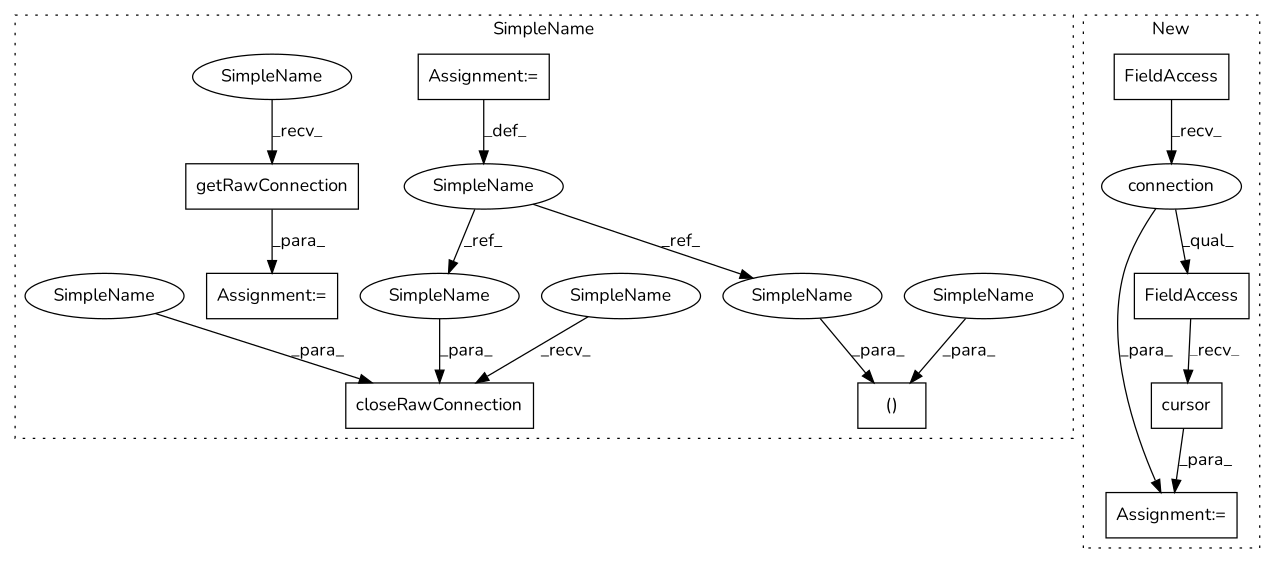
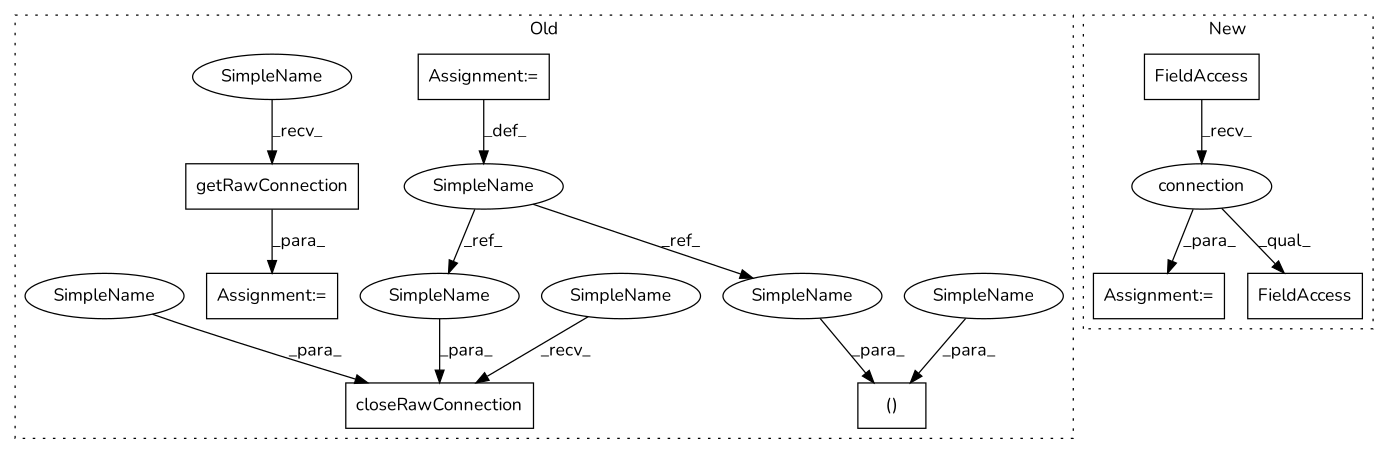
  digraph {
    fontname=Nunito
    node [a=42 fontname=Nunito l=2 s=2086 shape=box]
    edge [fontname=Nunito]
    n1 [a=106 l=21 label="()"]
    n2 [a=7 label="Assignment:=" s=1971]
    n3 [a=32 l="19,1" label=closeRawConnection s="4098,4126"]
    n4 [label=SimpleName s=1971 shape=ellipse]
    n5 [a=32 l=18 label=getRawConnection s=2118]
    n6 [a=7 label="Assignment:=" s=2107]
    n7 [l=6 label=SimpleName s=4120 shape=ellipse]
    n8 [l=6 label=SimpleName s=2101 shape=ellipse]
    n9 [label=SimpleName shape=ellipse]
    n10 [label=SimpleName s=4117 shape=ellipse]
    n11 [l=8 label=SimpleName s=2109 shape=ellipse]
    n12 [l=8 label=SimpleName s=4089 shape=ellipse]
-   n13 [a=32 l=8 label=cursor s=2113]
    n14 [a=7 l=1 label="Assignment:=" s=2075]
    n15 [a=22 l=36 label=FieldAccess s=2076]
    n16 [a=32 l=12 label=connection s=2089 shape=ellipse]
    n17 [a=22 l=12 label=FieldAccess s=2076]
    subgraph cluster_1 {
-     label=SimpleName
+     label=Old
      style=dotted
      n1
      n2
      n3
      n4
      n5
      n6
      n7
      n8
      n9
      n10
      n11
      n12
    }
    subgraph cluster_2 {
      label=New
      style=dotted
-     n13
      n14
      n15
      n16
      n17
    }
    n2 -> n4 [label=_def_]
    n4 -> n9 [label=_ref_]
    n4 -> n10 [label=_ref_]
    n5 -> n6 [label=_para_]
    n7 -> n3 [label=_para_]
    n8 -> n1 [label=_para_]
    n9 -> n1 [label=_para_]
    n10 -> n3 [label=_para_]
    n11 -> n5 [label=_recv_]
    n12 -> n3 [label=_recv_]
-   n13 -> n14 [label=_para_]
-   n15 -> n13 [label=_recv_]
    n16 -> n14 [label=_para_]
    n16 -> n15 [label=_qual_]
    n17 -> n16 [label=_recv_]
  }
